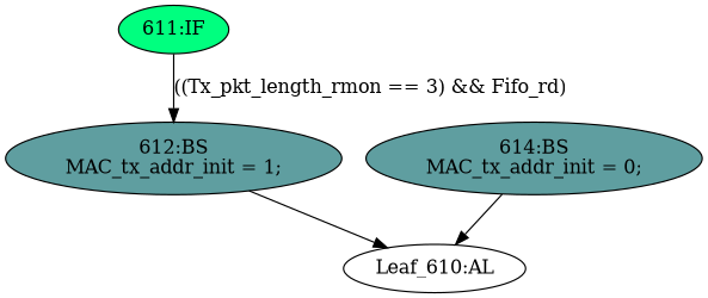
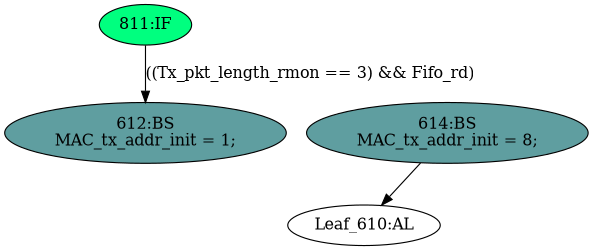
  strict digraph {
    node [fillcolor=cadetblue style=filled typ=BlockingSubstitution]
    edge [cond="[]" lineno=None]
-   n1 [ast="<pyverilog.vparser.ast.IfStatement object at 0x7f104a57de50>" fillcolor=springgreen label="611:IF" statements="[]" typ=IfStatement]
+   n1 [ast="<pyverilog.vparser.ast.IfStatement object at 0x7f104a57de50>" fillcolor=springgreen label="811:IF" statements="[]" typ=IfStatement]
    n2 [ast="<pyverilog.vparser.ast.BlockingSubstitution object at 0x7f104a57d950>" label="612:BS\nMAC_tx_addr_init = 1;" statements="[<pyverilog.vparser.ast.BlockingSubstitution object at 0x7f104a57d950>]"]
-   n3 [ast="<pyverilog.vparser.ast.BlockingSubstitution object at 0x7f104a57dad0>" label="614:BS\nMAC_tx_addr_init = 0;" statements="[<pyverilog.vparser.ast.BlockingSubstitution object at 0x7f104a57dad0>]"]
+   n3 [ast="<pyverilog.vparser.ast.BlockingSubstitution object at 0x7f104a57dad0>" label="614:BS\nMAC_tx_addr_init = 8;" statements="[<pyverilog.vparser.ast.BlockingSubstitution object at 0x7f104a57dad0>]"]
    n4 [def_var="['MAC_tx_addr_init']" label="Leaf_610:AL" fillcolor="" style="" typ=""]
    n1 -> n2 [cond="['Tx_pkt_length_rmon', 'Fifo_rd']" label="((Tx_pkt_length_rmon == 3) && Fifo_rd)" lineno=611]
-   n2 -> n4
    n3 -> n4
  }
